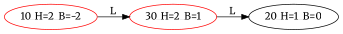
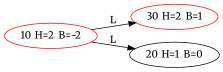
  digraph {
    fontname=Merriweather
    rankdir=LR
    node [color=red fontname=Merriweather]
    edge [fontname=Merriweather]
    "10_H=2_B=-2"
    "30_H=2_B=1"
    "20_H=1_B=0" [color=""]
    "10_H=2_B=-2" -> "30_H=2_B=1" [label=L]
-   "30_H=2_B=1" -> "20_H=1_B=0" [label=L]
+   "10_H=2_B=-2" -> "20_H=1_B=0" [label=L]
  }
